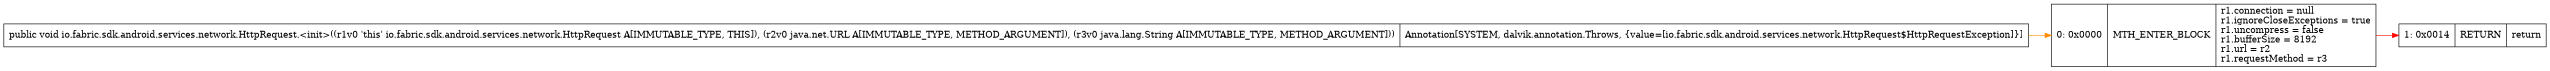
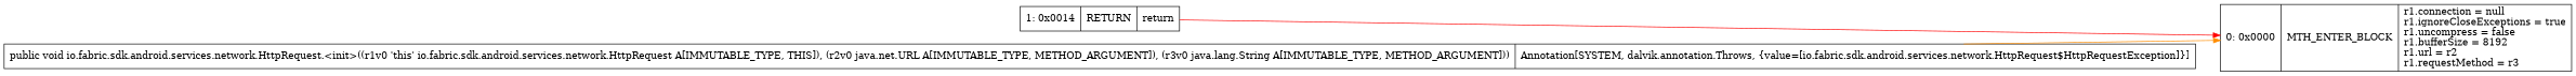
  digraph {
    rankdir=LR
    node [shape=record]
    n1 [label="{0\:\ 0x0000|MTH_ENTER_BLOCK\l|r1.connection = null\lr1.ignoreCloseExceptions = true\lr1.uncompress = false\lr1.bufferSize = 8192\lr1.url = r2\lr1.requestMethod = r3\l}"]
    n2 [label="{1\:\ 0x0014|RETURN\l|return\l}"]
    n3 [label="{public void io.fabric.sdk.android.services.network.HttpRequest.\<init\>((r1v0 'this' io.fabric.sdk.android.services.network.HttpRequest A[IMMUTABLE_TYPE, THIS]), (r2v0 java.net.URL A[IMMUTABLE_TYPE, METHOD_ARGUMENT]), (r3v0 java.lang.String A[IMMUTABLE_TYPE, METHOD_ARGUMENT]))  | Annotation[SYSTEM, dalvik.annotation.Throws, \{value=[io.fabric.sdk.android.services.network.HttpRequest$HttpRequestException]\}]\l}"]
-   n1 -> n2 [color=red]
+   n2 -> n1 [color=red]
    n3 -> n1 [color=darkorange]
  }
